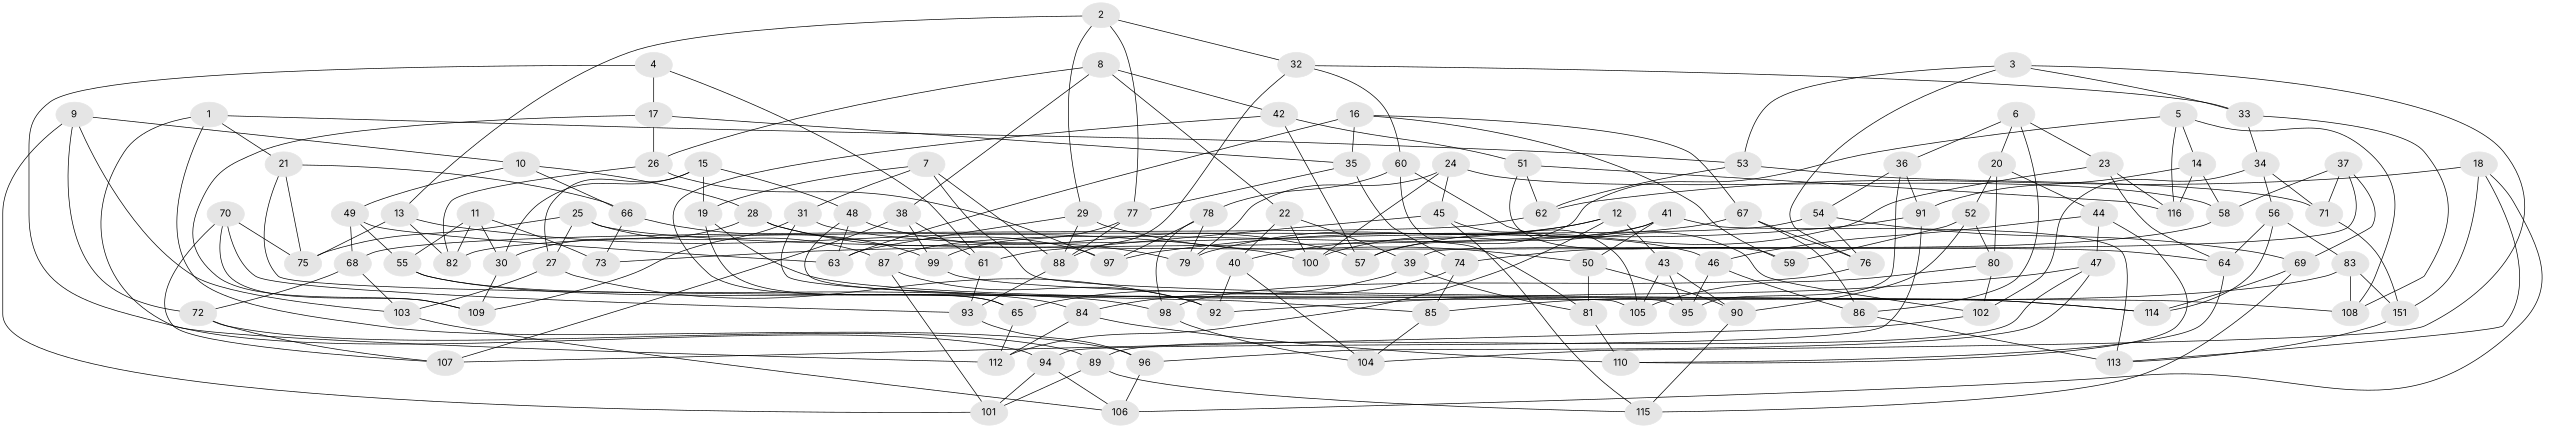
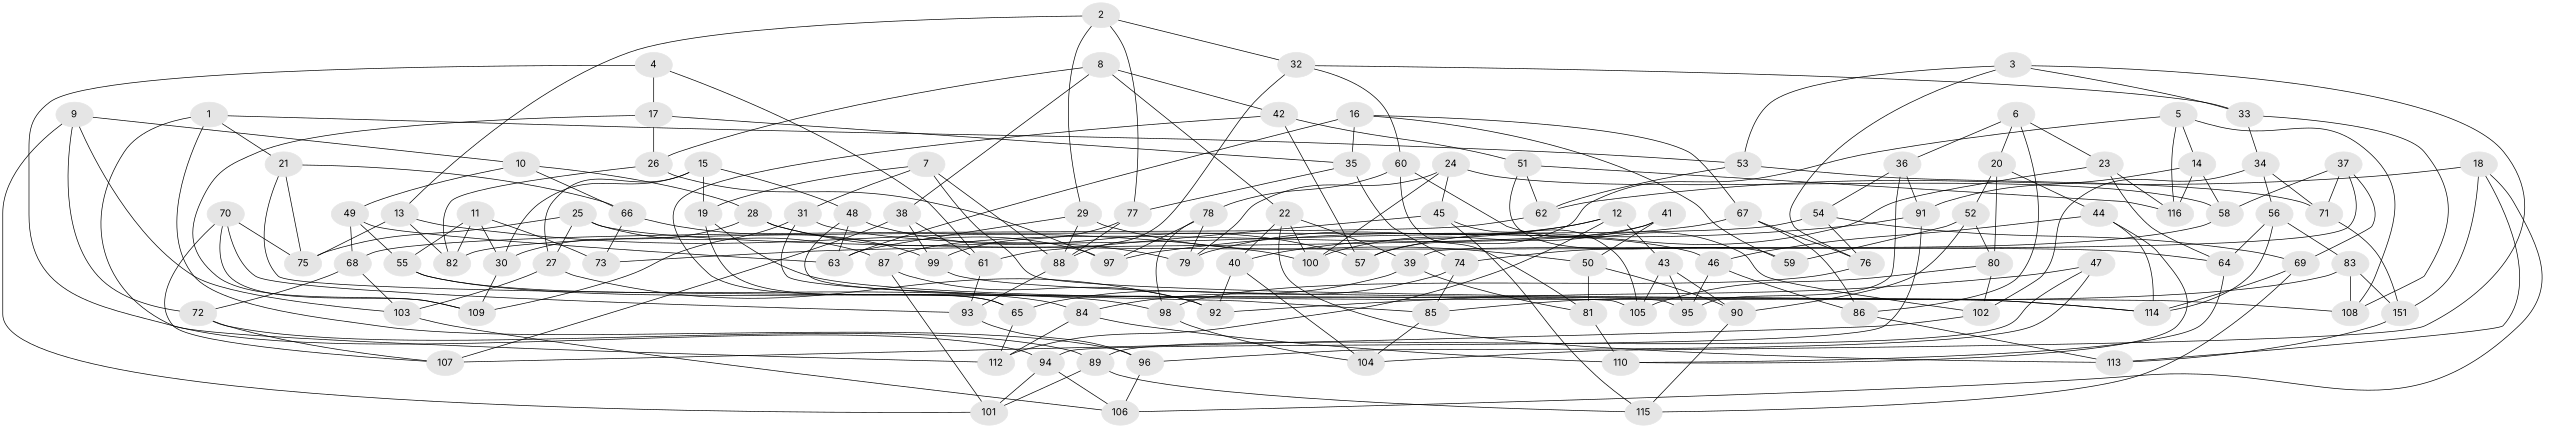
  graph {
    fontname=Inter
    node [color=gray90 fontname=Inter style=filled]
    edge [fontname=Inter]
    1
    21
    53
    96
    112
    66
    75
    105
    62
    71
    106
    2
    13
    29
    32
    77
    82
    100
    88
    63
    50
    33
    60
    99
    3
    76
    104
    108
    34
    98
    4
    17
    61
    94
    26
    35
    109
    93
    101
    5
    14
    57
    116
    58
    91
    6
    20
    23
    36
    86
    44
    52
    80
    64
    54
    95
    113
    7
    19
    31
    65
    114
    46
    85
    8
    22
    38
    42
    40
    39
    97
    107
    51
    9
    10
    72
    103
    28
    49
    89
    30
    79
    55
    68
    73
    11
    84
    12
    43
    92
    90
    74
    15
    27
    48
    16
    59
    67
    18
    n100 [label=151]
    47
    110
    102
    81
    24
    45
    115
    25
    87
    78
    56
    83
    69
    37
    41
    70
    1 -- 21
    1 -- 53
    1 -- 96
    1 -- 112
    21 -- 66
    21 -- 75
    21 -- 105
    53 -- 62
    53 -- 71
    96 -- 106
    66 -- 99
    66 -- 73
    62 -- 68
    71 -- n100
    2 -- 13
    2 -- 29
    2 -- 32
    2 -- 77
    13 -- 75
    13 -- 82
    13 -- 100
    29 -- 88
    29 -- 63
    29 -- 50
    32 -- 88
    32 -- 33
    32 -- 60
    77 -- 88
    77 -- 99
    88 -- 93
    50 -- 90
    50 -- 81
    33 -- 108
    33 -- 34
    60 -- 102
    60 -- 81
    60 -- 78
    99 -- 114
    3 -- 53
    3 -- 33
    3 -- 76
    3 -- 104
    76 -- 98
    34 -- 71
    34 -- 102
    34 -- 56
    98 -- 104
    4 -- 17
    4 -- 61
    4 -- 94
    17 -- 26
    17 -- 35
    17 -- 109
    61 -- 93
    94 -- 106
    94 -- 101
    26 -- 82
    26 -- 97
    35 -- 77
    35 -- 74
    93 -- 96
    5 -- 108
    5 -- 14
    5 -- 57
    5 -- 116
    14 -- 116
    14 -- 58
    14 -- 91
    58 -- 74
    91 -- 94
    91 -- 97
    6 -- 20
    6 -- 23
    6 -- 36
    6 -- 86
    20 -- 44
    20 -- 52
    20 -- 80
    23 -- 57
    23 -- 116
    23 -- 64
    36 -- 91
    36 -- 54
    36 -- 95
    86 -- 113
    44 -- 46
-   44 -- 47
+   44 -- 114
    44 -- 110
    52 -- 80
    52 -- 90
    52 -- 59
    80 -- 105
    80 -- 102
    64 -- 110
    54 -- 82
    54 -- 76
    54 -- 69
    7 -- 88
    7 -- 108
    7 -- 19
    7 -- 31
    19 -- 65
    19 -- 114
    31 -- 109
    31 -- 46
    31 -- 85
    65 -- 112
    46 -- 86
    46 -- 95
    85 -- 104
    8 -- 26
    8 -- 22
    8 -- 38
    8 -- 42
    22 -- 100
    22 -- 40
    22 -- 39
    38 -- 99
    38 -- 61
    38 -- 107
    42 -- 57
    42 -- 65
    42 -- 51
    40 -- 104
    40 -- 92
    39 -- 65
    39 -- 81
    51 -- 62
    51 -- 116
    51 -- 59
    9 -- 101
    9 -- 10
    9 -- 72
    9 -- 103
    10 -- 66
    10 -- 28
    10 -- 49
    72 -- 107
    72 -- 89
    103 -- 106
    28 -- 97
    28 -- 30
    28 -- 79
    49 -- 63
    49 -- 55
    49 -- 68
    89 -- 101
    89 -- 115
    30 -- 109
    55 -- 98
    55 -- 84
    68 -- 72
    68 -- 103
    11 -- 82
    11 -- 30
    11 -- 55
    11 -- 73
    84 -- 112
    84 -- 110
    12 -- 112
    12 -- 40
    12 -- 79
    12 -- 43
    43 -- 105
    43 -- 95
    43 -- 90
    90 -- 115
    74 -- 85
    74 -- 84
    15 -- 19
    15 -- 30
    15 -- 27
    15 -- 48
    27 -- 103
    27 -- 92
    48 -- 63
    48 -- 57
    48 -- 95
    16 -- 63
    16 -- 35
    16 -- 59
    16 -- 67
    67 -- 76
    67 -- 86
    67 -- 73
    18 -- 62
    18 -- 106
    18 -- 113
    18 -- n100
    n100 -- 113
    47 -- 96
    47 -- 89
    47 -- 92
    102 -- 107
    81 -- 110
    24 -- 100
    24 -- 58
    24 -- 79
    24 -- 45
    45 -- 105
    45 -- 61
    45 -- 115
    25 -- 75
    25 -- 64
    25 -- 27
    25 -- 87
    87 -- 101
    87 -- 92
    78 -- 98
    78 -- 97
    78 -- 79
    56 -- 64
    56 -- 114
    56 -- 83
    83 -- 108
    83 -- 85
    83 -- n100
    69 -- 114
    69 -- 115
    37 -- 71
    37 -- 58
    37 -- 39
    37 -- 69
    41 -- 100
    41 -- 50
-   41 -- 113
+   22 -- 113
    41 -- 87
    70 -- 75
    70 -- 109
    70 -- 93
    70 -- 107
  }
